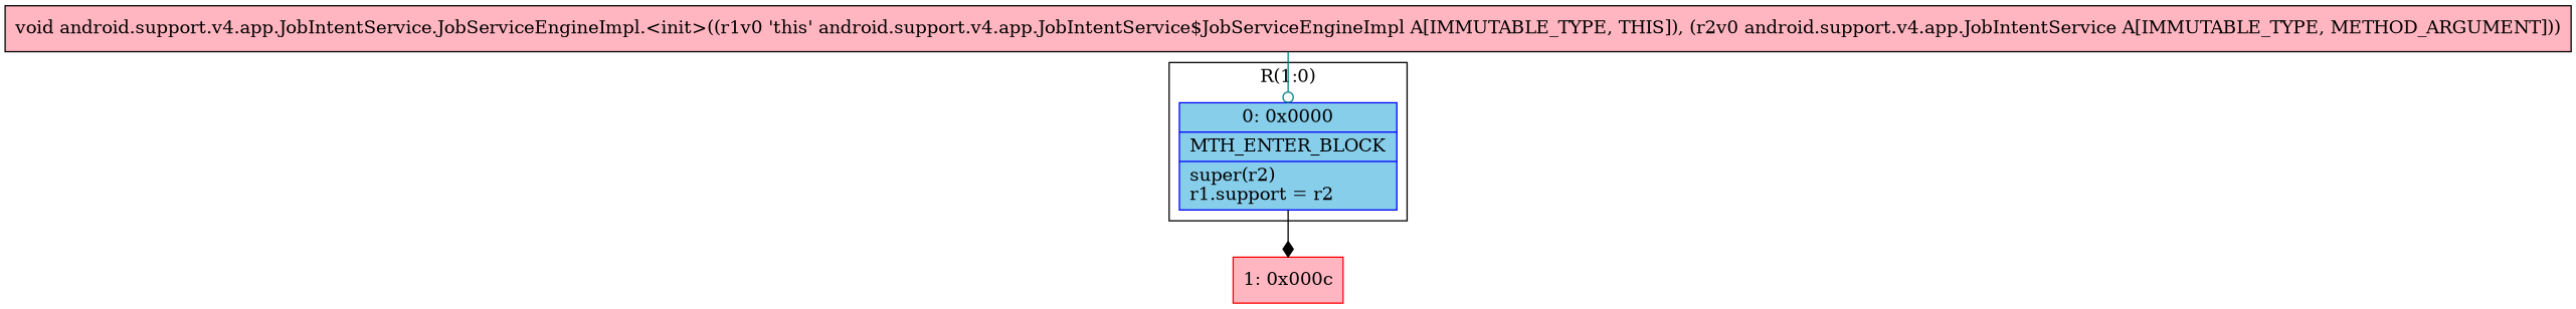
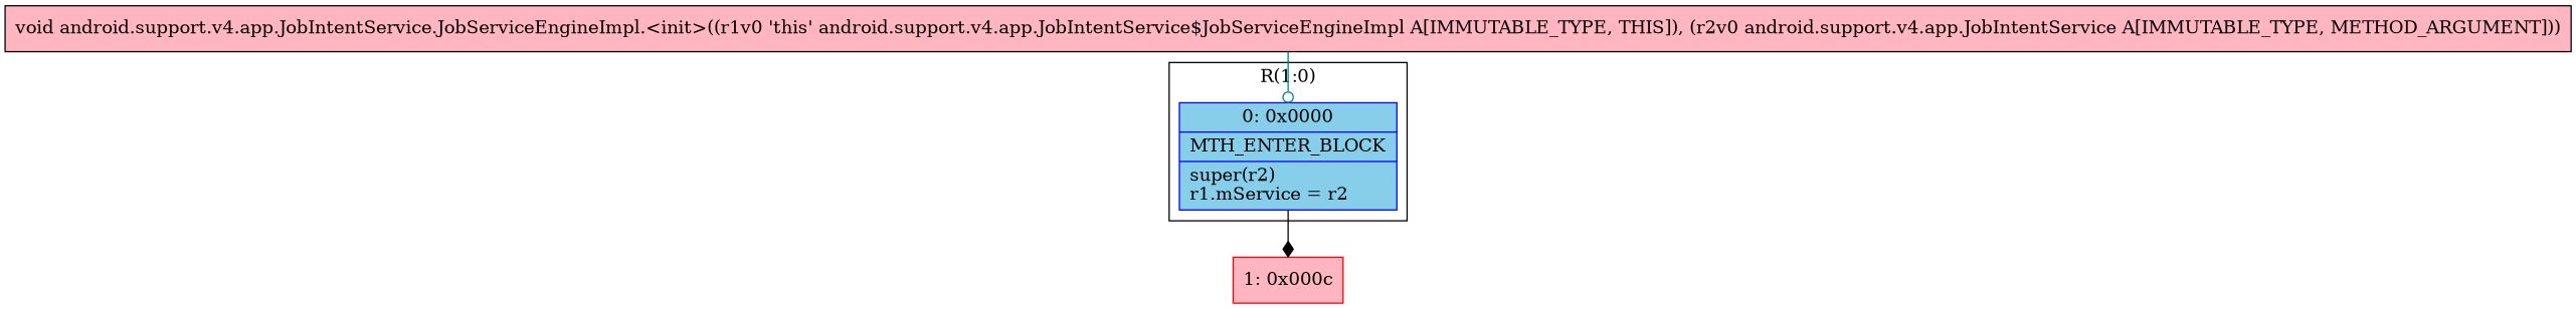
  digraph {
    fontname="DejaVu Serif"
    node [shape=record style=filled fillcolor=lightpink fontname="DejaVu Serif"]
    edge [fontname="DejaVu Serif"]
-   n1 [color=blue label="{0\:\ 0x0000|MTH_ENTER_BLOCK\l|super(r2)\lr1.support = r2\l}" fillcolor=skyblue]
+   n1 [color=blue label="{0\:\ 0x0000|MTH_ENTER_BLOCK\l|super(r2)\lr1.mService = r2\l}" fillcolor=skyblue]
    n2 [color=red label="{1\:\ 0x000c}"]
    n3 [label="{void android.support.v4.app.JobIntentService.JobServiceEngineImpl.\<init\>((r1v0 'this' android.support.v4.app.JobIntentService$JobServiceEngineImpl A[IMMUTABLE_TYPE, THIS]), (r2v0 android.support.v4.app.JobIntentService A[IMMUTABLE_TYPE, METHOD_ARGUMENT])) }"]
    subgraph cluster_1 {
      label="R(1:0)"
      n1
    }
    n1 -> n2 [color=black arrowhead=diamond]
    n3 -> n1 [color=teal arrowhead=odot]
  }
